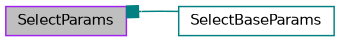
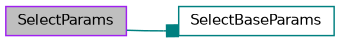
  digraph {
    rankdir=LR
    node [fontname=Helvetica fontsize=10 shape=record style=filled]
    n1 [color=purple fillcolor=grey75 fontcolor=black height=0.2 label=SelectParams width=0.4]
    n2 [color=teal fillcolor=white height=0.2 label=SelectBaseParams width=0.4]
-   n2 -> n1 [color=teal fontname=Helvetica fontsize=10 labelfontname=Helvetica labelfontsize=10 style=solid arrowhead=box]
+   n1 -> n2 [color=teal fontname=Helvetica fontsize=10 labelfontname=Helvetica labelfontsize=10 style=solid arrowhead=box]
  }
